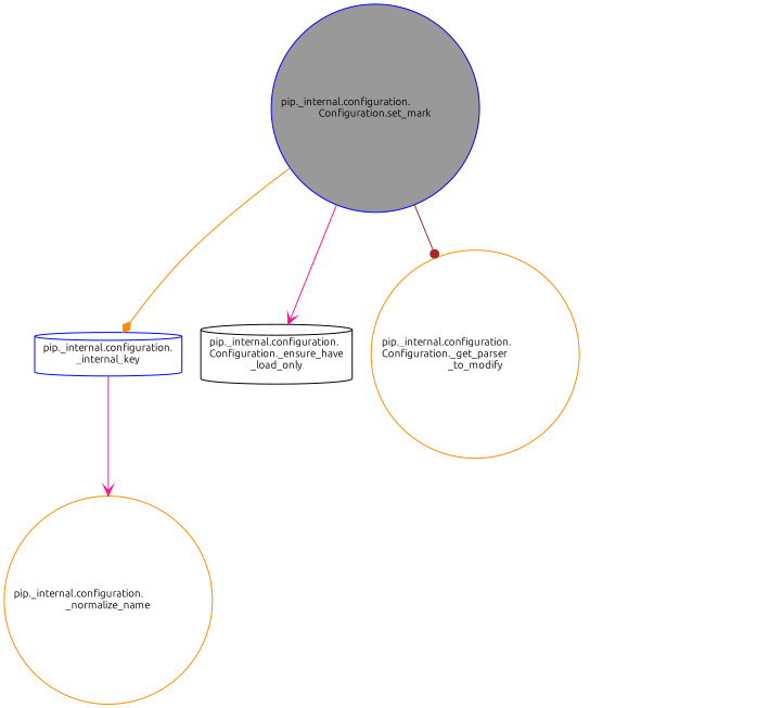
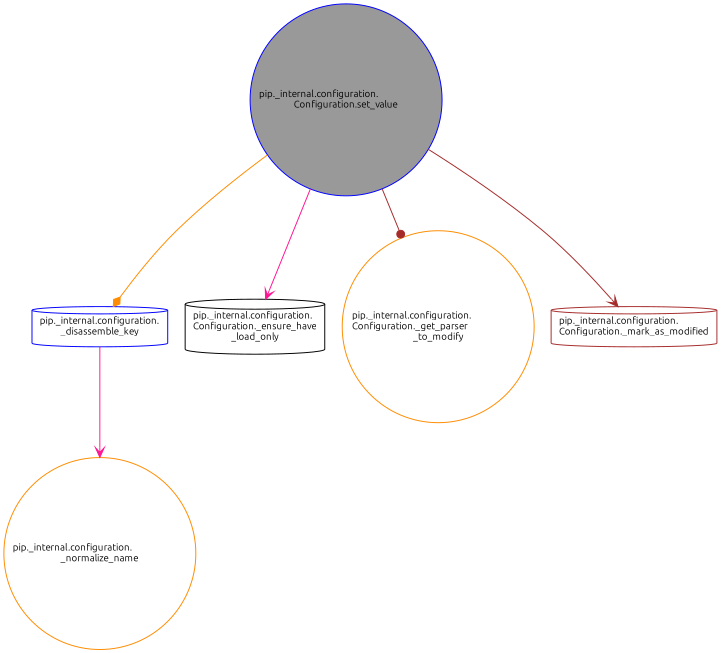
  digraph {
    fontname=Ubuntu
    rankdir=TB
    node [color=blue fillcolor=white fontname=Ubuntu fontsize=10 shape=circle style=filled]
    edge [arrowhead=vee color=deeppink fontname=Ubuntu fontsize=10 labelfontname=Helvetica labelfontsize=10 style=solid]
-   n1 [fillcolor=grey60 fontcolor=black height=0.2 label="pip._internal.configuration.\lConfiguration.set_mark" width=0.4]
-   n2 [height=0.2 label="pip._internal.configuration.\l_internal_key" shape=cylinder width=0.4]
+   n1 [fillcolor=grey60 fontcolor=black height=0.2 label="pip._internal.configuration.\lConfiguration.set_value" width=0.4]
+   n2 [height=0.2 label="pip._internal.configuration.\l_disassemble_key" shape=cylinder width=0.4]
    n3 [color=black height=0.2 label="pip._internal.configuration.\lConfiguration._ensure_have\l_load_only" shape=cylinder width=0.4]
    n4 [color=darkorange height=0.2 label="pip._internal.configuration.\lConfiguration._get_parser\l_to_modify" width=0.4]
+   n5 [color=brown height=0.2 label="pip._internal.configuration.\lConfiguration._mark_as_modified" shape=cylinder width=0.4]
    n6 [color=darkorange height=0.2 label="pip._internal.configuration.\l_normalize_name" width=0.4]
    n1 -> n2 [arrowhead=diamond color=darkorange]
    n1 -> n3
    n1 -> n4 [arrowhead=dot color=brown]
+   n1 -> n5 [color=brown]
    n2 -> n6
  }
